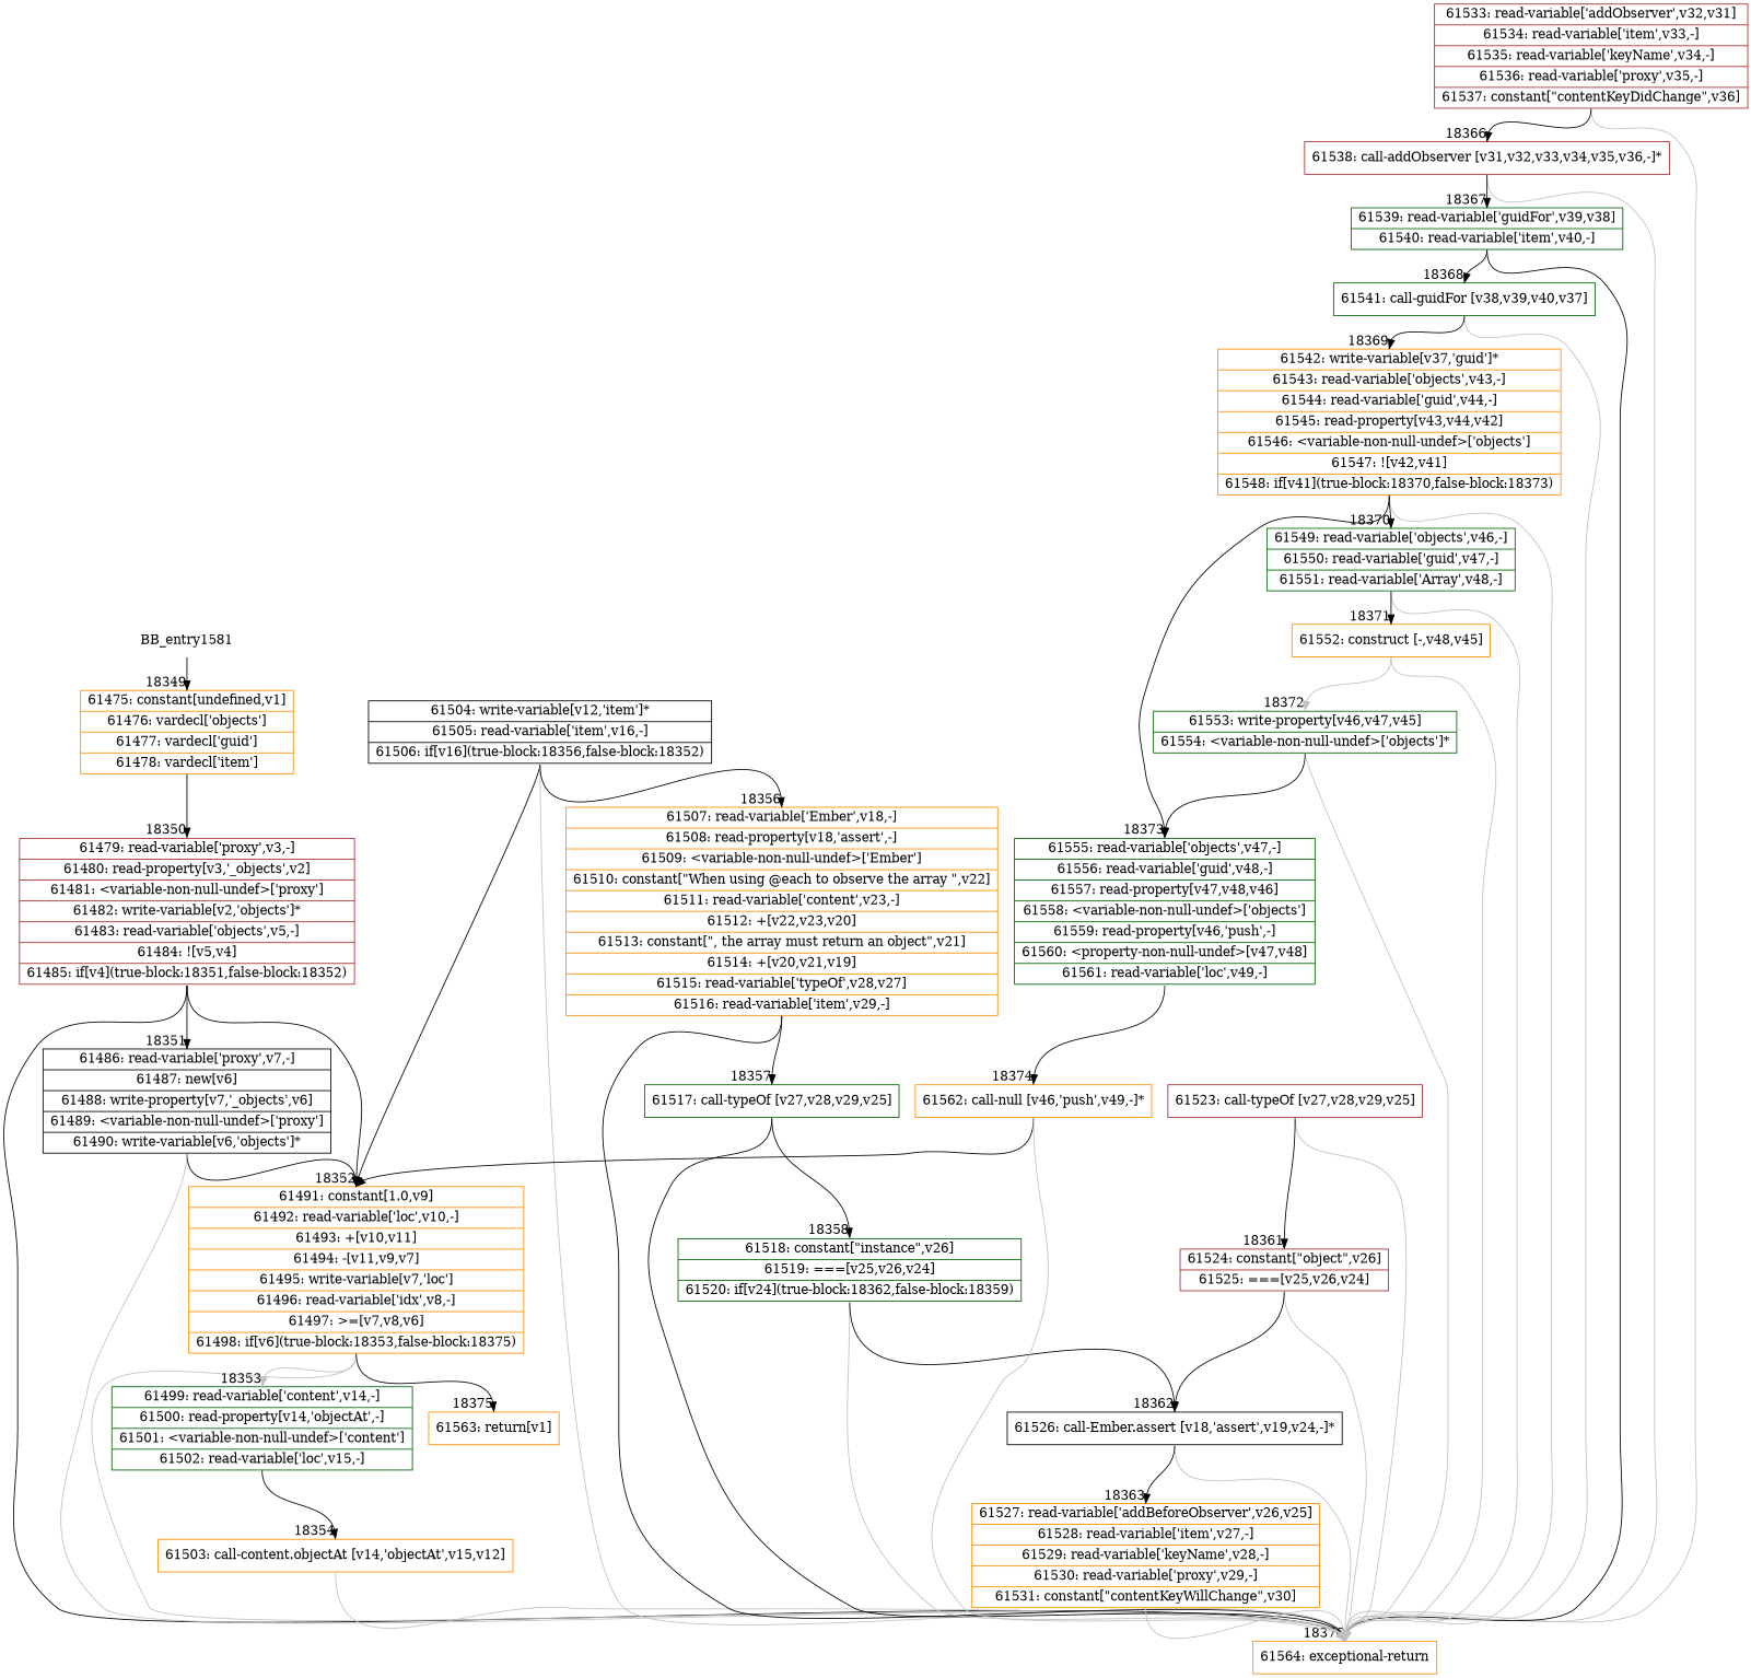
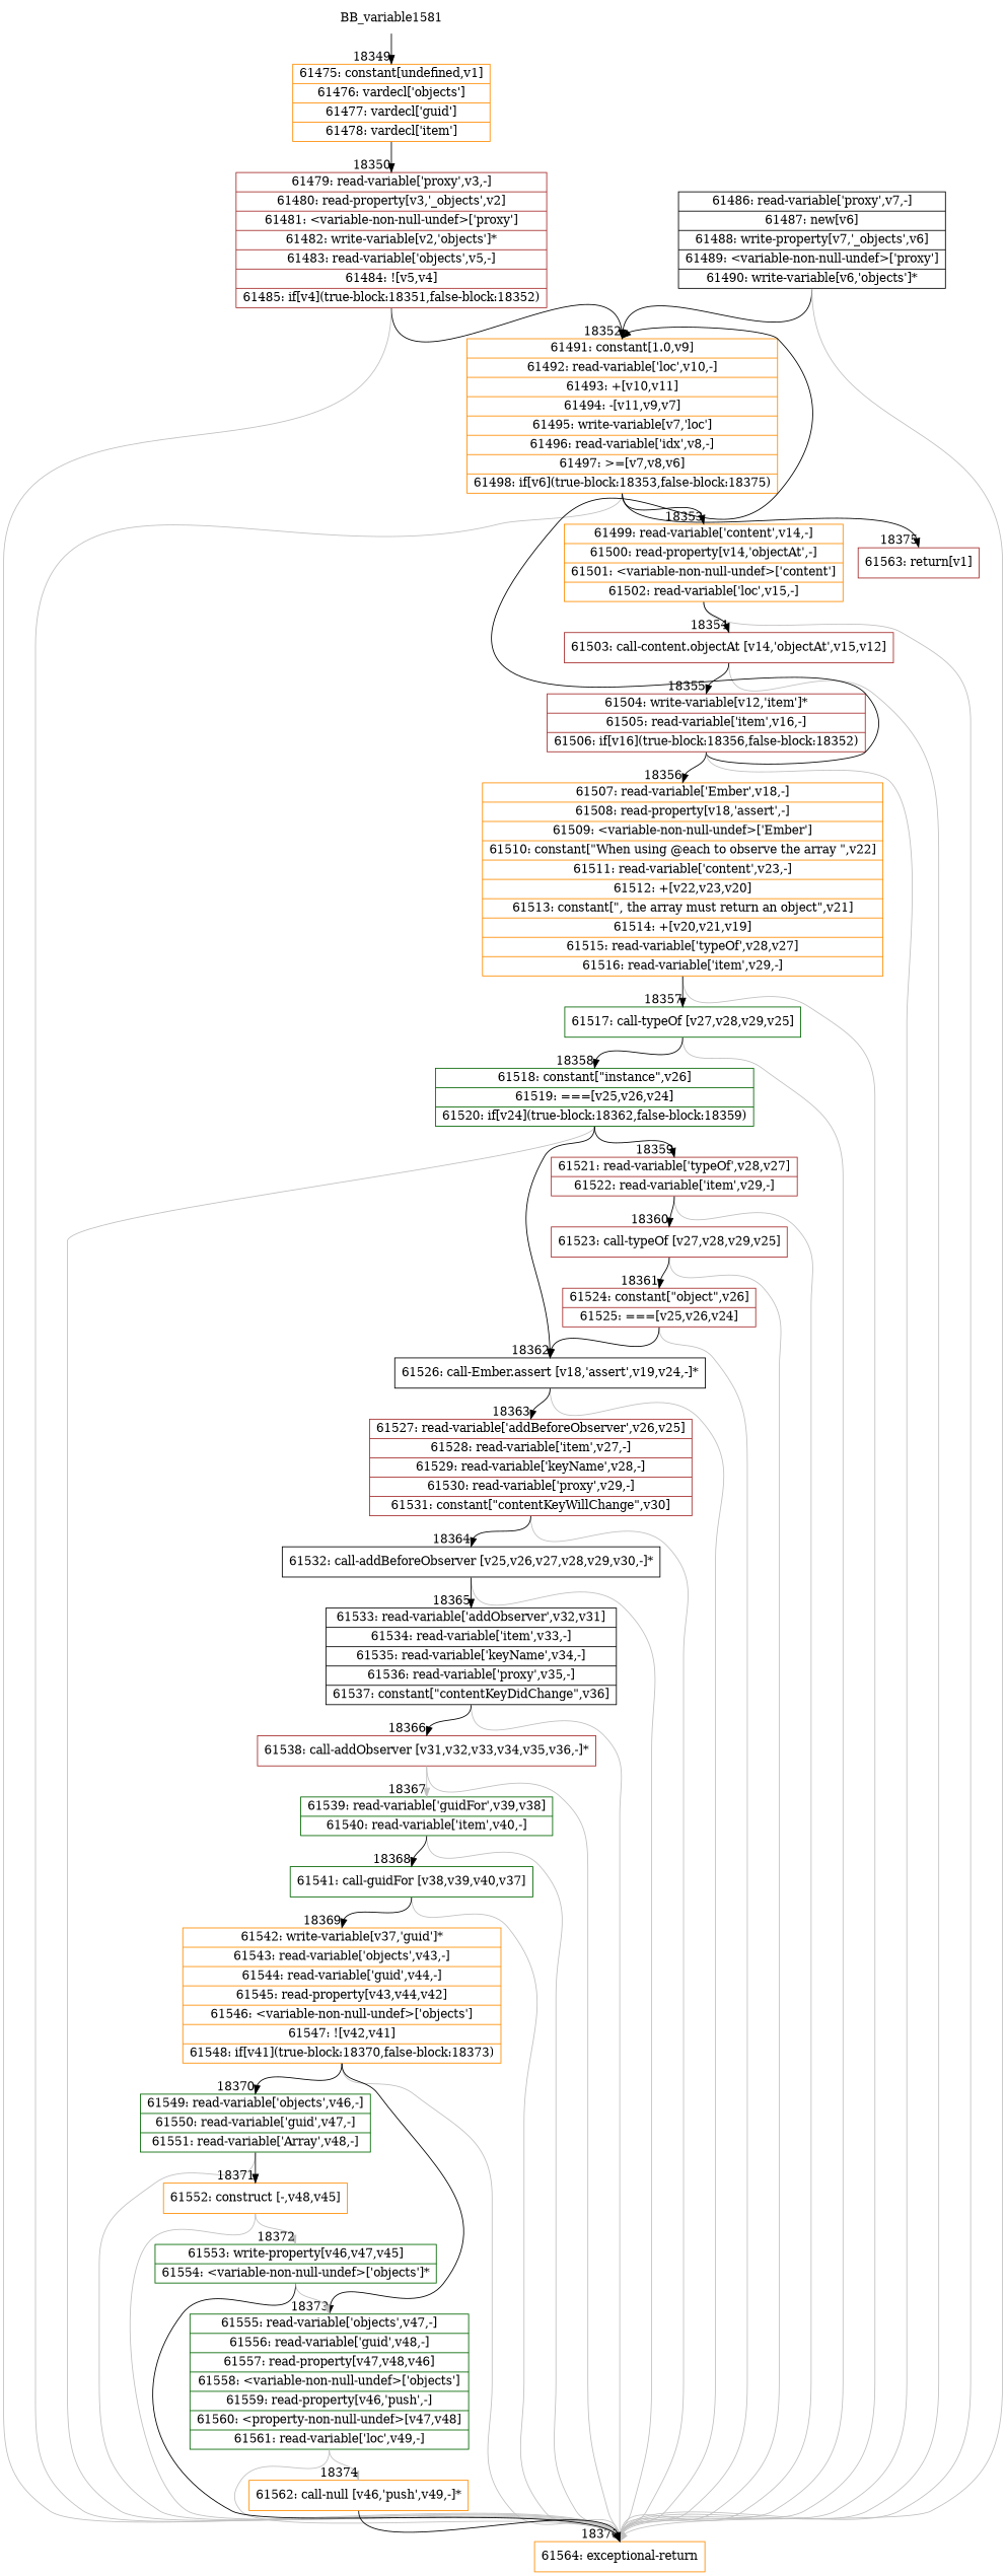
  digraph {
    rankdir=TD
    node [color=darkorange shape=record]
    edge [headport=n tailport=s]
-   BB_entry1581 [color=brown shape=none]
+   BB_entry1581 [color=brown shape=none label=BB_variable1581]
    n2 [label="{61475: constant[undefined,v1]|61476: vardecl['objects']|61477: vardecl['guid']|61478: vardecl['item']}"]
    n3 [color=brown label="{61479: read-variable['proxy',v3,-]|61480: read-property[v3,'_objects',v2]|61481: \<variable-non-null-undef\>['proxy']|61482: write-variable[v2,'objects']*|61483: read-variable['objects',v5,-]|61484: ![v5,v4]|61485: if[v4](true-block:18351,false-block:18352)}"]
    n4 [color=black label="{61486: read-variable['proxy',v7,-]|61487: new[v6]|61488: write-property[v7,'_objects',v6]|61489: \<variable-non-null-undef\>['proxy']|61490: write-variable[v6,'objects']*}"]
    n5 [label="{61491: constant[1.0,v9]|61492: read-variable['loc',v10,-]|61493: +[v10,v11]|61494: -[v11,v9,v7]|61495: write-variable[v7,'loc']|61496: read-variable['idx',v8,-]|61497: \>=[v7,v8,v6]|61498: if[v6](true-block:18353,false-block:18375)}"]
    n6 [label="{61564: exceptional-return}"]
-   n7 [color=darkgreen label="{61499: read-variable['content',v14,-]|61500: read-property[v14,'objectAt',-]|61501: \<variable-non-null-undef\>['content']|61502: read-variable['loc',v15,-]}"]
-   n8 [label="{61563: return[v1]}"]
-   n9 [label="{61503: call-content.objectAt [v14,'objectAt',v15,v12]}"]
-   n10 [color=black label="{61504: write-variable[v12,'item']*|61505: read-variable['item',v16,-]|61506: if[v16](true-block:18356,false-block:18352)}"]
+   n7 [label="{61499: read-variable['content',v14,-]|61500: read-property[v14,'objectAt',-]|61501: \<variable-non-null-undef\>['content']|61502: read-variable['loc',v15,-]}"]
+   n8 [color=brown label="{61563: return[v1]}"]
+   n9 [color=brown label="{61503: call-content.objectAt [v14,'objectAt',v15,v12]}"]
+   n10 [color=brown label="{61504: write-variable[v12,'item']*|61505: read-variable['item',v16,-]|61506: if[v16](true-block:18356,false-block:18352)}"]
    n11 [label="{61507: read-variable['Ember',v18,-]|61508: read-property[v18,'assert',-]|61509: \<variable-non-null-undef\>['Ember']|61510: constant[\"When using @each to observe the array \",v22]|61511: read-variable['content',v23,-]|61512: +[v22,v23,v20]|61513: constant[\", the array must return an object\",v21]|61514: +[v20,v21,v19]|61515: read-variable['typeOf',v28,v27]|61516: read-variable['item',v29,-]}"]
    n12 [color=darkgreen label="{61517: call-typeOf [v27,v28,v29,v25]}"]
    n13 [color=darkgreen label="{61518: constant[\"instance\",v26]|61519: ===[v25,v26,v24]|61520: if[v24](true-block:18362,false-block:18359)}"]
    n14 [color=black label="{61526: call-Ember.assert [v18,'assert',v19,v24,-]*}"]
-   n16 [label="{61527: read-variable['addBeforeObserver',v26,v25]|61528: read-variable['item',v27,-]|61529: read-variable['keyName',v28,-]|61530: read-variable['proxy',v29,-]|61531: constant[\"contentKeyWillChange\",v30]}"]
+   n15 [color=brown label="{61521: read-variable['typeOf',v28,v27]|61522: read-variable['item',v29,-]}"]
+   n16 [color=brown label="{61527: read-variable['addBeforeObserver',v26,v25]|61528: read-variable['item',v27,-]|61529: read-variable['keyName',v28,-]|61530: read-variable['proxy',v29,-]|61531: constant[\"contentKeyWillChange\",v30]}"]
    n17 [color=brown label="{61523: call-typeOf [v27,v28,v29,v25]}"]
+   n18 [color=black label="{61532: call-addBeforeObserver [v25,v26,v27,v28,v29,v30,-]*}"]
    n19 [color=brown label="{61524: constant[\"object\",v26]|61525: ===[v25,v26,v24]}"]
-   n20 [color=brown label="{61533: read-variable['addObserver',v32,v31]|61534: read-variable['item',v33,-]|61535: read-variable['keyName',v34,-]|61536: read-variable['proxy',v35,-]|61537: constant[\"contentKeyDidChange\",v36]}"]
+   n20 [color=black label="{61533: read-variable['addObserver',v32,v31]|61534: read-variable['item',v33,-]|61535: read-variable['keyName',v34,-]|61536: read-variable['proxy',v35,-]|61537: constant[\"contentKeyDidChange\",v36]}"]
    n21 [color=brown label="{61538: call-addObserver [v31,v32,v33,v34,v35,v36,-]*}"]
    n22 [color=darkgreen label="{61539: read-variable['guidFor',v39,v38]|61540: read-variable['item',v40,-]}"]
    n23 [color=darkgreen label="{61541: call-guidFor [v38,v39,v40,v37]}"]
    n24 [label="{61542: write-variable[v37,'guid']*|61543: read-variable['objects',v43,-]|61544: read-variable['guid',v44,-]|61545: read-property[v43,v44,v42]|61546: \<variable-non-null-undef\>['objects']|61547: ![v42,v41]|61548: if[v41](true-block:18370,false-block:18373)}"]
    n25 [color=darkgreen label="{61549: read-variable['objects',v46,-]|61550: read-variable['guid',v47,-]|61551: read-variable['Array',v48,-]}"]
    n26 [color=darkgreen label="{61555: read-variable['objects',v47,-]|61556: read-variable['guid',v48,-]|61557: read-property[v47,v48,v46]|61558: \<variable-non-null-undef\>['objects']|61559: read-property[v46,'push',-]|61560: \<property-non-null-undef\>[v47,v48]|61561: read-variable['loc',v49,-]}"]
    n27 [label="{61552: construct [-,v48,v45]}"]
    n28 [label="{61562: call-null [v46,'push',v49,-]*}"]
    n29 [color=darkgreen label="{61553: write-property[v46,v47,v45]|61554: \<variable-non-null-undef\>['objects']*}"]
    BB_entry1581 -> n2 [headlabel="    18349"]
    n2 -> n3 [headlabel="      18350"]
-   n3 -> n4 [headlabel="      18351"]
    n3 -> n5 [headlabel="      18352"]
-   n3 -> n6 [color=black headlabel="      18376"]
+   n3 -> n6 [color=gray headlabel="      18376"]
    n4 -> n5
    n4 -> n6 [color=gray]
    n5 -> n6 [color=gray]
-   n5 -> n7 [headlabel="      18353" color=gray]
+   n5 -> n7 [headlabel="      18353"]
    n5 -> n8 [headlabel="      18375"]
+   n7 -> n6 [color=gray]
    n7 -> n9 [headlabel="      18354"]
    n9 -> n6 [color=gray]
+   n9 -> n10 [headlabel="      18355"]
    n10 -> n5
    n10 -> n6 [color=gray]
    n10 -> n11 [headlabel="      18356"]
-   n11 -> n6 [color=black]
+   n11 -> n6 [color=gray]
    n11 -> n12 [headlabel="      18357"]
-   n12 -> n6 [color=black]
+   n12 -> n6 [color=gray]
    n12 -> n13 [headlabel="      18358"]
    n13 -> n6 [color=gray]
    n13 -> n14 [headlabel="      18362"]
+   n13 -> n15 [headlabel="      18359"]
    n14 -> n6 [color=gray]
    n14 -> n16 [headlabel="      18363"]
+   n15 -> n6 [color=gray]
+   n15 -> n17 [headlabel="      18360"]
    n16 -> n6 [color=gray]
+   n16 -> n18 [headlabel="      18364"]
    n17 -> n6 [color=gray]
    n17 -> n19 [headlabel="      18361"]
+   n18 -> n6 [color=gray]
+   n18 -> n20 [headlabel="      18365"]
    n19 -> n6 [color=gray]
    n19 -> n14
    n20 -> n6 [color=gray]
    n20 -> n21 [headlabel="      18366"]
    n21 -> n6 [color=gray]
-   n21 -> n22 [headlabel="      18367"]
-   n22 -> n6 [color=black]
+   n21 -> n22 [headlabel="      18367" color=gray]
+   n22 -> n6 [color=gray]
    n22 -> n23 [headlabel="      18368"]
    n23 -> n6 [color=gray]
    n23 -> n24 [headlabel="      18369"]
    n24 -> n6 [color=gray]
    n24 -> n25 [headlabel="      18370"]
    n24 -> n26 [headlabel="      18373"]
    n25 -> n6 [color=gray]
    n25 -> n27 [headlabel="      18371"]
-   n26 -> n28 [headlabel="      18374"]
+   n26 -> n6 [color=gray]
+   n26 -> n28 [headlabel="      18374" color=gray]
    n27 -> n6 [color=gray]
    n27 -> n29 [color=gray headlabel="      18372"]
-   n28 -> n5
-   n28 -> n6 [color=gray]
-   n29 -> n6 [color=gray]
-   n29 -> n26
+   n28 -> n6 [color=black]
+   n29 -> n6 [color=black]
+   n29 -> n26 [color=gray]
  }
